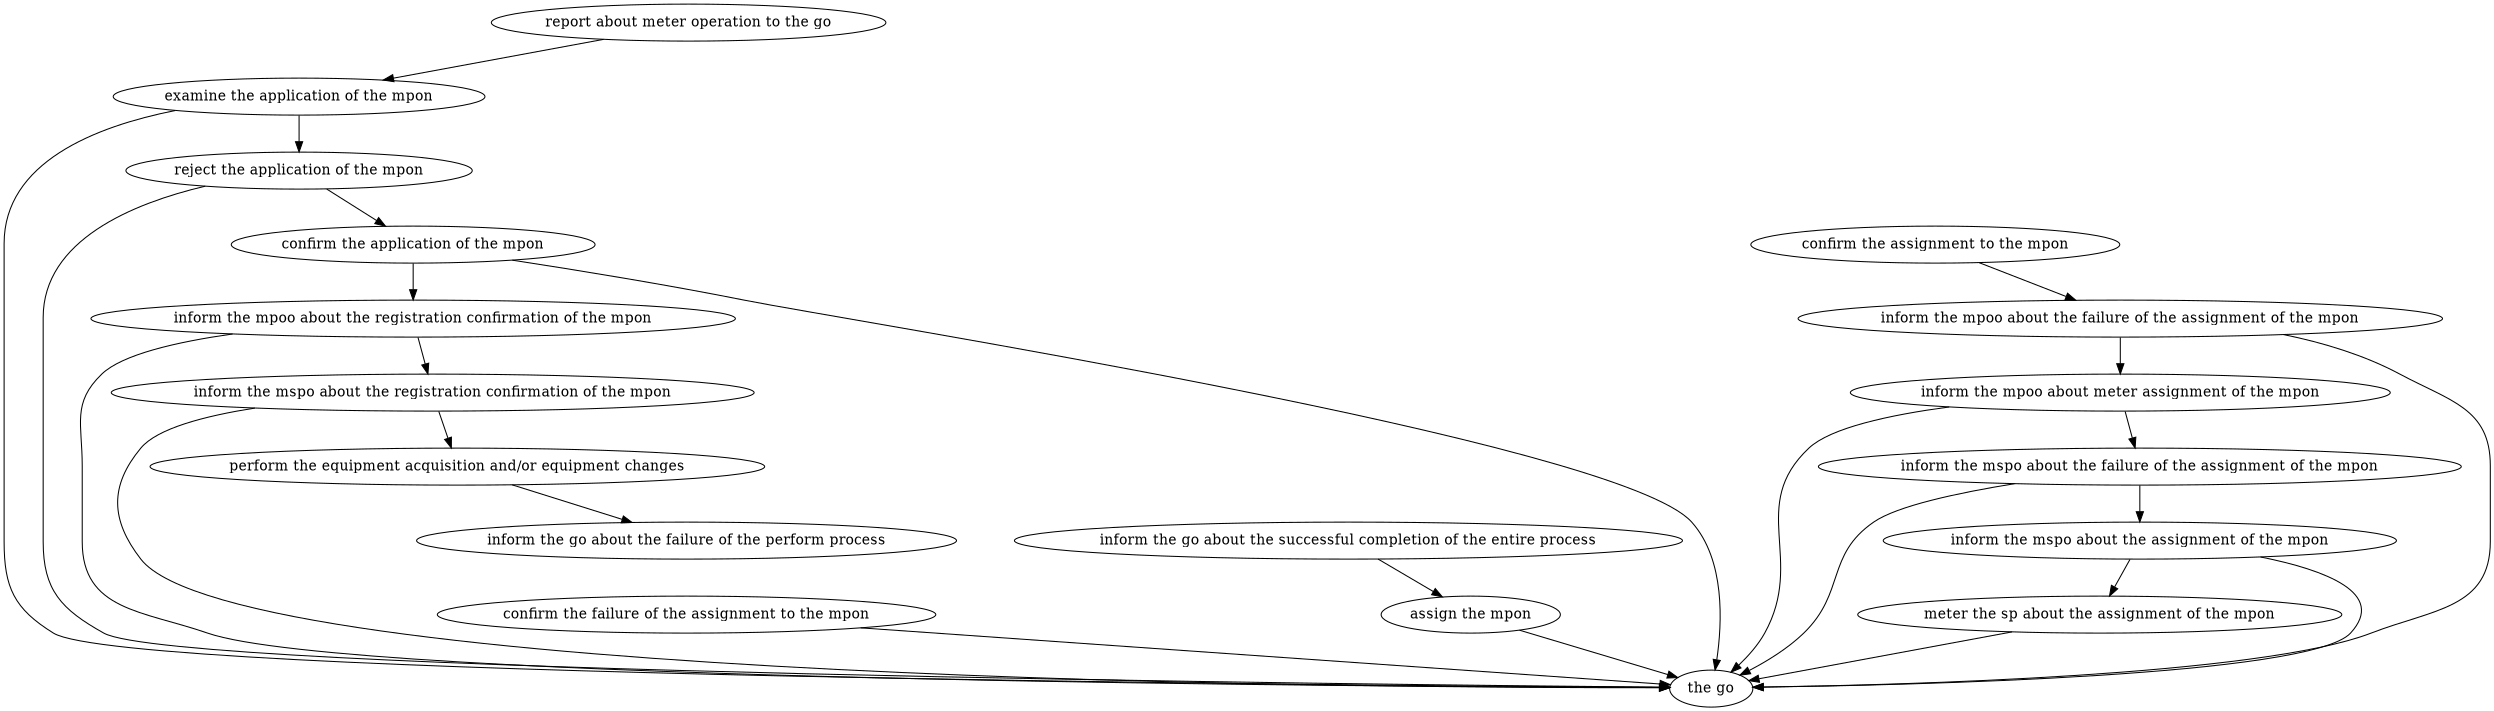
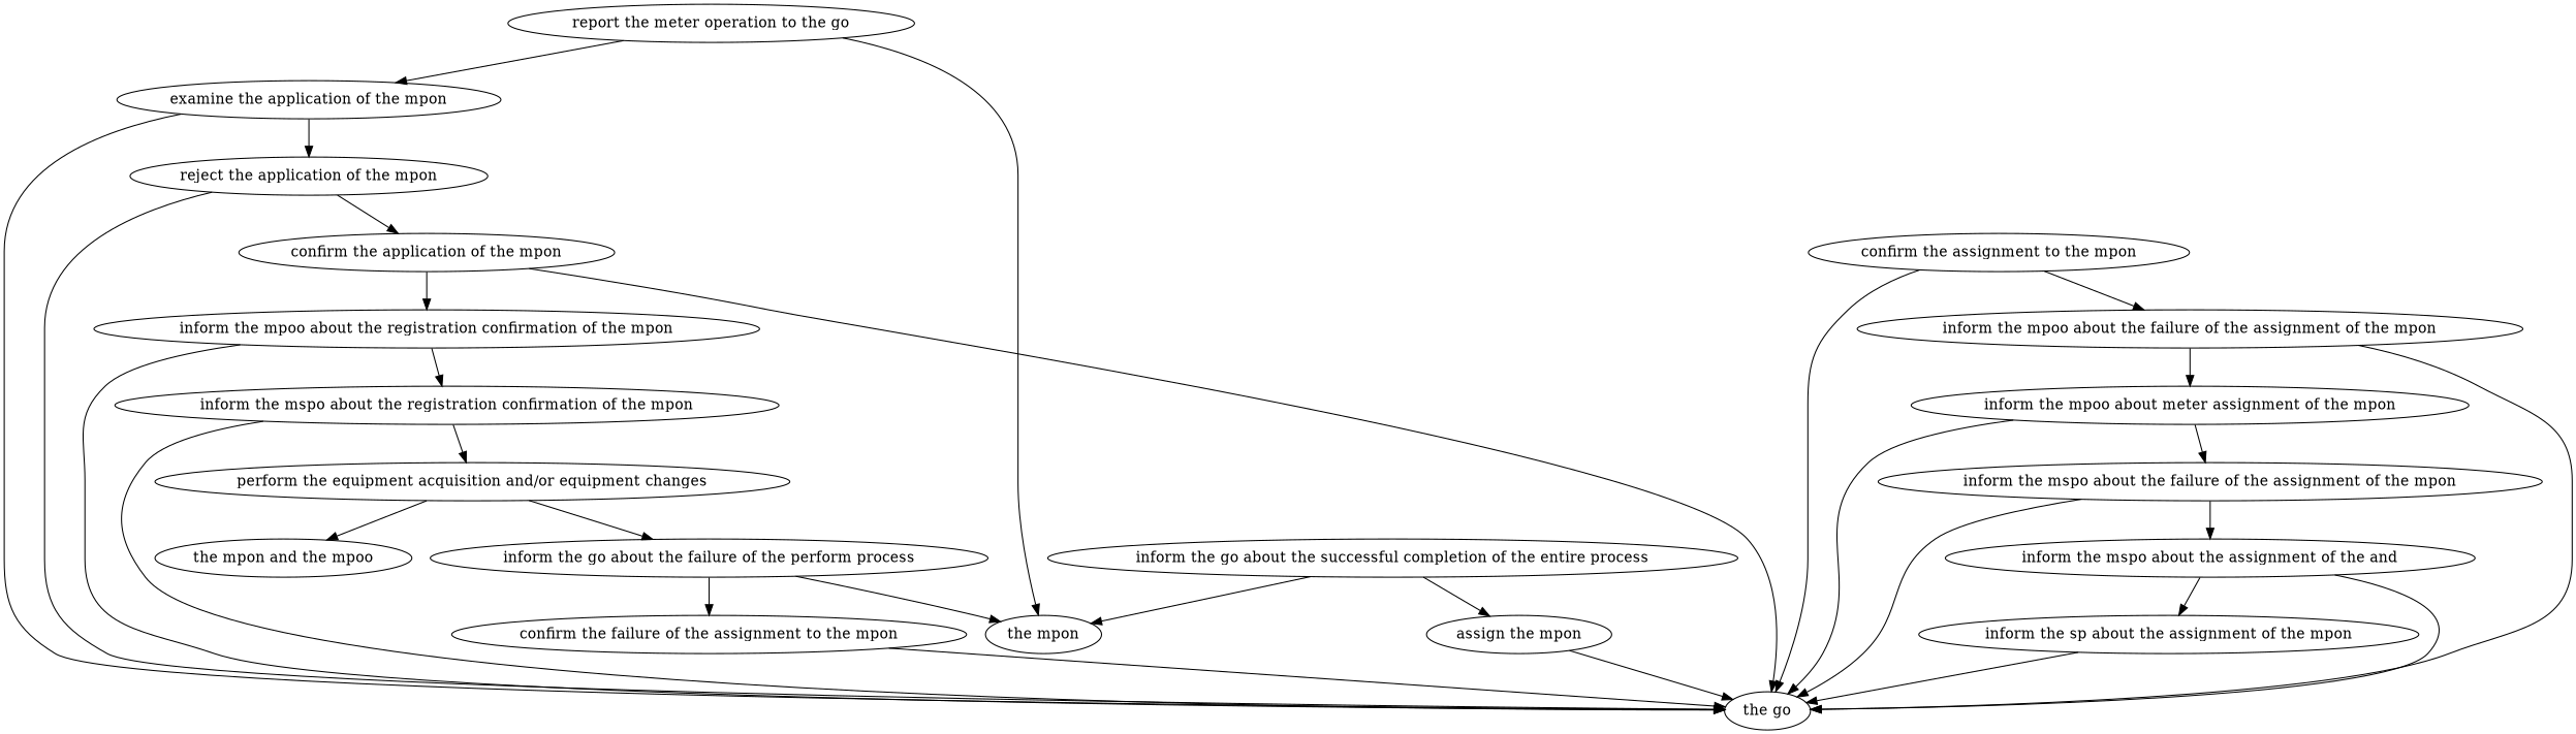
  strict digraph {
    edge [attrs="{'type': 'actor performer', 'label': 'actor performer'}"]
-   "report the meter operation to the go" [attrs="{'type': 'Activity', 'label': 'report the meter operation to the go'}" label="report about meter operation to the go"]
+   "report the meter operation to the go" [attrs="{'type': 'Activity', 'label': 'report the meter operation to the go'}"]
    "examine the application of the mpon" [attrs="{'type': 'Activity', 'label': 'examine the application of the mpon'}"]
+   "the mpon" [attrs="{'type': 'Actor', 'label': 'the mpon'}"]
    "reject the application of the mpon" [attrs="{'type': 'Activity', 'label': 'reject the application of the mpon'}"]
    "the go" [attrs="{'type': 'Actor', 'label': 'the go'}"]
    "confirm the application of the mpon" [attrs="{'type': 'Activity', 'label': 'confirm the application of the mpon'}"]
    "inform the mpoo about the registration confirmation of the mpon" [attrs="{'type': 'Activity', 'label': 'inform the mpoo about the registration confirmation of the mpon'}"]
    "inform the mspo about the registration confirmation of the mpon" [attrs="{'type': 'Activity', 'label': 'inform the mspo about the registration confirmation of the mpon'}"]
    "perform the equipment acquisition and/or equipment changes" [attrs="{'type': 'Activity', 'label': 'perform the equipment acquisition and/or equipment changes'}"]
    n10 [attrs="{'type': 'Activity', 'label': 'inform the go about the failure of the entire process'}" label="inform the go about the failure of the perform process"]
+   "the mpon and the mpoo" [attrs="{'type': 'Actor', 'label': 'the mpon and the mpoo'}"]
    "confirm the failure of the assignment to the mpon" [attrs="{'type': 'Activity', 'label': 'confirm the failure of the assignment to the mpon'}"]
    "inform the go about the successful completion of the entire process" [attrs="{'type': 'Activity', 'label': 'inform the go about the successful completion of the entire process'}"]
    "assign the mpon" [attrs="{'type': 'Activity', 'label': 'assign the mpon'}"]
    "confirm the assignment to the mpon" [attrs="{'type': 'Activity', 'label': 'confirm the assignment to the mpon'}"]
    "inform the mpoo about the failure of the assignment of the mpon" [attrs="{'type': 'Activity', 'label': 'inform the mpoo about the failure of the assignment of the mpon'}"]
    n17 [attrs="{'type': 'Activity', 'label': 'inform the mpoo about the assignment of the mpon'}" label="inform the mpoo about meter assignment of the mpon"]
    "inform the mspo about the failure of the assignment of the mpon" [attrs="{'type': 'Activity', 'label': 'inform the mspo about the failure of the assignment of the mpon'}"]
-   "inform the mspo about the assignment of the mpon" [attrs="{'type': 'Activity', 'label': 'inform the mspo about the assignment of the mpon'}"]
-   "inform the sp about the assignment of the mpon" [attrs="{'type': 'Activity', 'label': 'inform the sp about the assignment of the mpon'}" label="meter the sp about the assignment of the mpon"]
+   "inform the mspo about the assignment of the mpon" [attrs="{'type': 'Activity', 'label': 'inform the mspo about the assignment of the mpon'}" label="inform the mspo about the assignment of the and"]
+   "inform the sp about the assignment of the mpon" [attrs="{'type': 'Activity', 'label': 'inform the sp about the assignment of the mpon'}"]
    "report the meter operation to the go" -> "examine the application of the mpon" [attrs="{'type': 'flow', 'label': 'flow'}"]
+   "report the meter operation to the go" -> "the mpon"
    "examine the application of the mpon" -> "reject the application of the mpon" [attrs="{'type': 'flow', 'label': 'flow'}"]
    "examine the application of the mpon" -> "the go"
    "reject the application of the mpon" -> "the go"
    "reject the application of the mpon" -> "confirm the application of the mpon" [attrs="{'type': 'flow', 'label': 'flow'}"]
    "confirm the application of the mpon" -> "the go"
    "confirm the application of the mpon" -> "inform the mpoo about the registration confirmation of the mpon" [attrs="{'type': 'flow', 'label': 'flow'}"]
    "inform the mpoo about the registration confirmation of the mpon" -> "the go"
    "inform the mpoo about the registration confirmation of the mpon" -> "inform the mspo about the registration confirmation of the mpon" [attrs="{'type': 'flow', 'label': 'flow'}"]
    "inform the mspo about the registration confirmation of the mpon" -> "the go"
    "inform the mspo about the registration confirmation of the mpon" -> "perform the equipment acquisition and/or equipment changes" [attrs="{'type': 'flow', 'label': 'flow'}"]
    "perform the equipment acquisition and/or equipment changes" -> n10 [attrs="{'type': 'flow', 'label': 'flow'}"]
+   "perform the equipment acquisition and/or equipment changes" -> "the mpon and the mpoo"
+   n10 -> "the mpon"
+   n10 -> "confirm the failure of the assignment to the mpon" [attrs="{'type': 'flow', 'label': 'flow'}"]
    "confirm the failure of the assignment to the mpon" -> "the go"
+   "inform the go about the successful completion of the entire process" -> "the mpon"
    "inform the go about the successful completion of the entire process" -> "assign the mpon" [attrs="{'type': 'flow', 'label': 'flow'}"]
    "assign the mpon" -> "the go"
+   "confirm the assignment to the mpon" -> "the go"
    "confirm the assignment to the mpon" -> "inform the mpoo about the failure of the assignment of the mpon" [attrs="{'type': 'flow', 'label': 'flow'}"]
    "inform the mpoo about the failure of the assignment of the mpon" -> "the go"
    "inform the mpoo about the failure of the assignment of the mpon" -> n17 [attrs="{'type': 'flow', 'label': 'flow'}"]
    n17 -> "the go"
    n17 -> "inform the mspo about the failure of the assignment of the mpon" [attrs="{'type': 'flow', 'label': 'flow'}"]
    "inform the mspo about the failure of the assignment of the mpon" -> "the go"
    "inform the mspo about the failure of the assignment of the mpon" -> "inform the mspo about the assignment of the mpon" [attrs="{'type': 'flow', 'label': 'flow'}"]
    "inform the mspo about the assignment of the mpon" -> "the go"
    "inform the mspo about the assignment of the mpon" -> "inform the sp about the assignment of the mpon" [attrs="{'type': 'flow', 'label': 'flow'}"]
    "inform the sp about the assignment of the mpon" -> "the go"
  }
